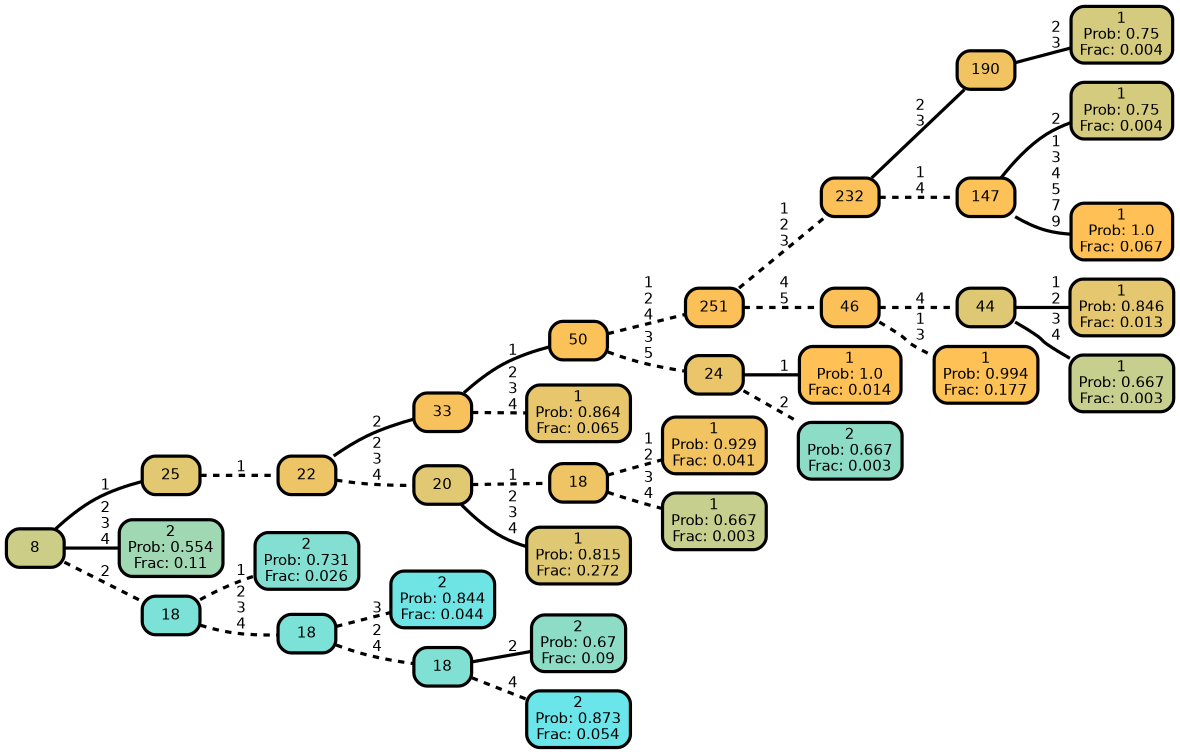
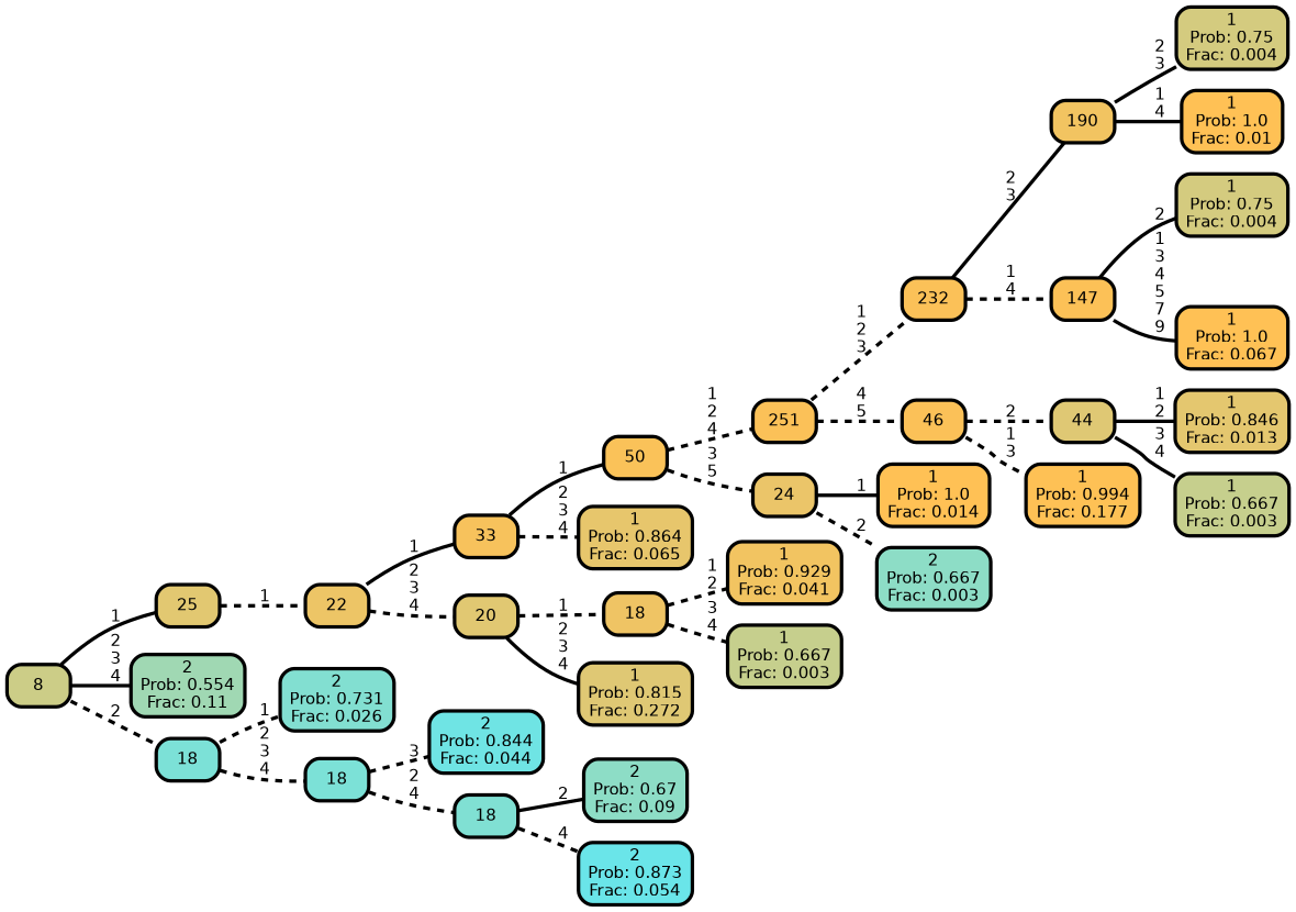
  graph {
    rankdir=LR
    ranksep="0 equally"
    splines=straight
    node [color=black fillcolor="#ffc155" fontcolor=black fontname=helvetica penwidth=3 shape=box style="filled, rounded"]
    edge [color=black fontname=helvetica penwidth=3 style=dashed]
    n1 [fillcolor="#d4cb7f" label="1\nProb: 0.75\nFrac: 0.004"]
    n2 [fillcolor="#f2c461" label=190]
+   n3 [label="1\nProb: 1.0\nFrac: 0.01"]
    n4 [fillcolor="#fbc158" label=232]
    n5 [fillcolor="#fcc157" label=147]
    n6 [fillcolor="#d4cb7f" label="1\nProb: 0.75\nFrac: 0.004"]
    n7 [label="1\nProb: 1.0\nFrac: 0.067"]
    n8 [fillcolor="#fbc158" label=251]
    n9 [fillcolor="#fbc158" label=46]
    n10 [fillcolor="#dfc874" label=44]
    n11 [fillcolor="#fec155" label="1\nProb: 0.994\nFrac: 0.177"]
    n12 [fillcolor="#e4c76f" label="1\nProb: 0.846\nFrac: 0.013"]
    n13 [fillcolor="#c6cf8d" label="1\nProb: 0.667\nFrac: 0.003"]
    n14 [fillcolor="#fac259" label=50]
    n15 [fillcolor="#ebc569" label=24]
    n16 [label="1\nProb: 1.0\nFrac: 0.014"]
    n17 [fillcolor="#8dddc6" label="2\nProb: 0.667\nFrac: 0.003"]
    n18 [fillcolor="#f7c25c" label=33]
    n19 [fillcolor="#e7c66c" label="1\nProb: 0.864\nFrac: 0.065"]
    n20 [fillcolor="#edc566" label=22]
    n21 [fillcolor="#e1c872" label=20]
    n22 [fillcolor="#efc464" label=18]
    n23 [fillcolor="#dfc874" label="1\nProb: 0.815\nFrac: 0.272"]
    n24 [fillcolor="#f2c461" label="1\nProb: 0.929\nFrac: 0.041"]
    n25 [fillcolor="#c6cf8d" label="1\nProb: 0.667\nFrac: 0.003"]
    n26 [fillcolor="#e2c871" label=25]
    n27 [fillcolor="#a0d8b3" label="2\nProb: 0.554\nFrac: 0.11"]
    n28 [fillcolor="#cccd87" label=8]
    n29 [fillcolor="#7ce1d7" label=18]
    n30 [fillcolor="#82dfd1" label="2\nProb: 0.731\nFrac: 0.026"]
    n31 [fillcolor="#7ce1d7" label=18]
    n32 [fillcolor="#6fe4e4" label="2\nProb: 0.844\nFrac: 0.044"]
    n33 [fillcolor="#80e0d3" label=18]
    n34 [fillcolor="#8dddc6" label="2\nProb: 0.67\nFrac: 0.09"]
    n35 [fillcolor="#6ae5e9" label="2\nProb: 0.873\nFrac: 0.054"]
    subgraph sub_1 {
      rank=same
    }
    n2 -- n1 [label=" 2\n 3" style=bold]
+   n2 -- n3 [label=" 1\n 4" style=bold]
    n4 -- n2 [label=" 2\n 3" style=bold]
    n4 -- n5 [label=" 1\n 4"]
    n5 -- n6 [label=" 2" style=bold]
    n5 -- n7 [label=" 1\n 3\n 4\n 5\n 7\n 9" style=bold]
    n8 -- n4 [label=" 1\n 2\n 3"]
    n8 -- n9 [label=" 4\n 5"]
-   n9 -- n10 [label=" 4"]
+   n9 -- n10 [label=" 2"]
    n9 -- n11 [label=" 1\n 3"]
    n10 -- n12 [label=" 1\n 2" style=bold]
    n10 -- n13 [label=" 3\n 4" style=bold]
    n14 -- n8 [label=" 1\n 2\n 4"]
    n14 -- n15 [label=" 3\n 5"]
    n15 -- n16 [label=" 1" style=bold]
    n15 -- n17 [label=" 2"]
    n18 -- n14 [label=" 1" style=bold]
    n18 -- n19 [label=" 2\n 3\n 4"]
-   n20 -- n18 [label=" 2" style=bold]
+   n20 -- n18 [label=" 1" style=bold]
    n20 -- n21 [label=" 2\n 3\n 4"]
    n21 -- n22 [label=" 1"]
    n21 -- n23 [label=" 2\n 3\n 4" style=bold]
    n22 -- n24 [label=" 1\n 2"]
    n22 -- n25 [label=" 3\n 4"]
    n26 -- n20 [label=" 1"]
    n28 -- n26 [label=" 1" style=bold]
    n28 -- n27 [label=" 2\n 3\n 4" style=bold]
    n28 -- n29 [label=" 2"]
    n29 -- n30 [label=" 1"]
    n29 -- n31 [label=" 2\n 3\n 4"]
    n31 -- n32 [label=" 3"]
    n31 -- n33 [label=" 2\n 4"]
    n33 -- n34 [label=" 2" style=bold]
    n33 -- n35 [label=" 4"]
  }
